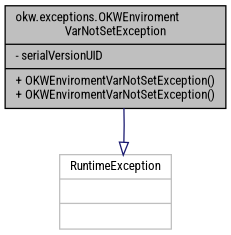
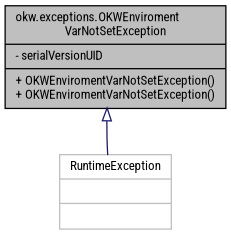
  digraph {
    fontname="Roboto Condensed"
    node [fontname="Roboto Condensed" fontsize=10 shape=record style=filled]
    n1 [color=black fillcolor=grey75 fontcolor=black height=0.2 label="{okw.exceptions.OKWEnviroment\lVarNotSetException\n|- serialVersionUID\l|+ OKWEnviromentVarNotSetException()\l+ OKWEnviromentVarNotSetException()\l}" width=0.4]
    n2 [color=grey75 fillcolor=white height=0.2 label="{RuntimeException\n||}" width=0.4]
-   n2 -> n1 [arrowtail=onormal color=midnightblue dir=back fontname="Roboto Condensed" fontsize=10 labelfontname=Helvetica labelfontsize=10 style=solid]
+   n1 -> n2 [arrowtail=onormal color=midnightblue dir=back fontname="Roboto Condensed" fontsize=10 labelfontname=Helvetica labelfontsize=10 style=solid]
  }
